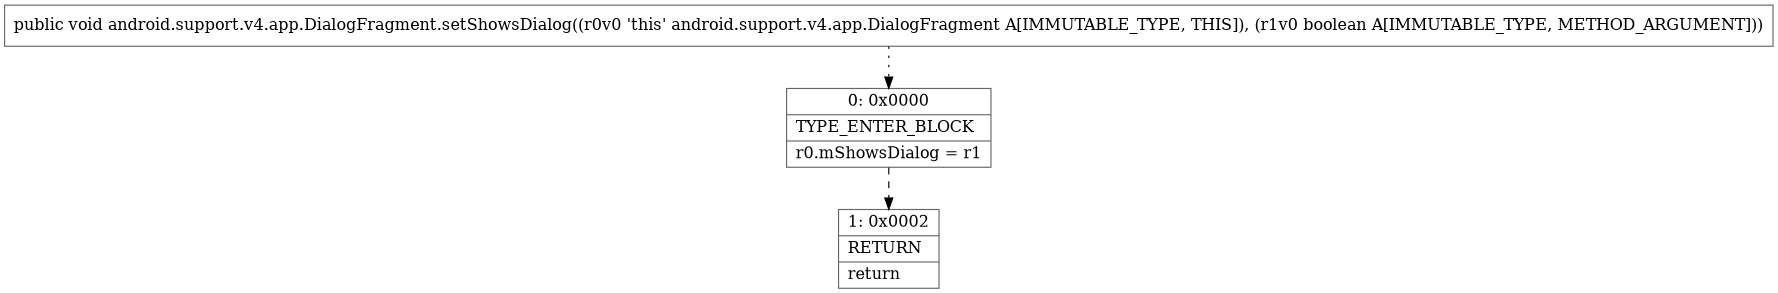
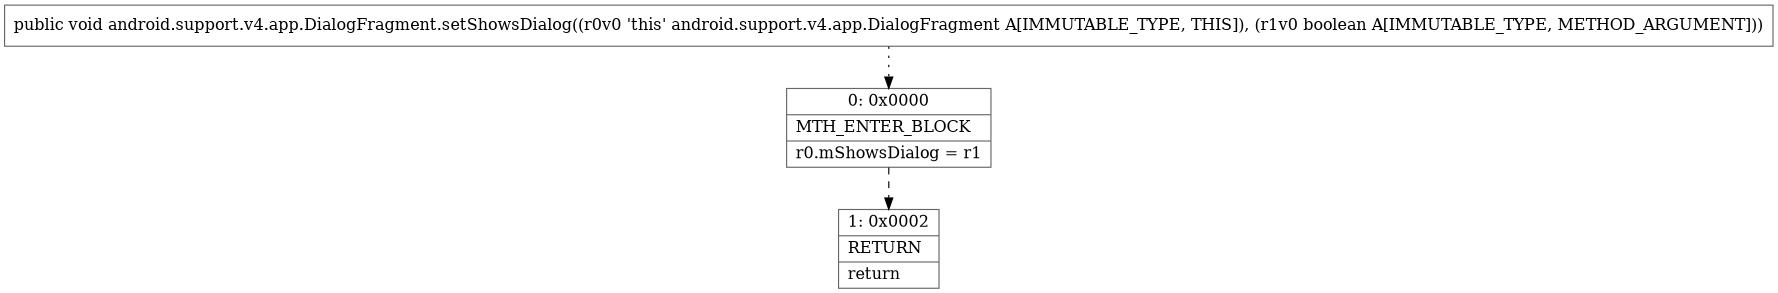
  digraph {
    node [shape=record color=gray40]
-   n1 [label="{0\:\ 0x0000|TYPE_ENTER_BLOCK\l|r0.mShowsDialog = r1\l}"]
+   n1 [label="{0\:\ 0x0000|MTH_ENTER_BLOCK\l|r0.mShowsDialog = r1\l}"]
    n2 [label="{1\:\ 0x0002|RETURN\l|return\l}"]
    n3 [label="{public void android.support.v4.app.DialogFragment.setShowsDialog((r0v0 'this' android.support.v4.app.DialogFragment A[IMMUTABLE_TYPE, THIS]), (r1v0 boolean A[IMMUTABLE_TYPE, METHOD_ARGUMENT])) }"]
    n1 -> n2 [style=dashed]
    n3 -> n1 [style=dotted]
  }
